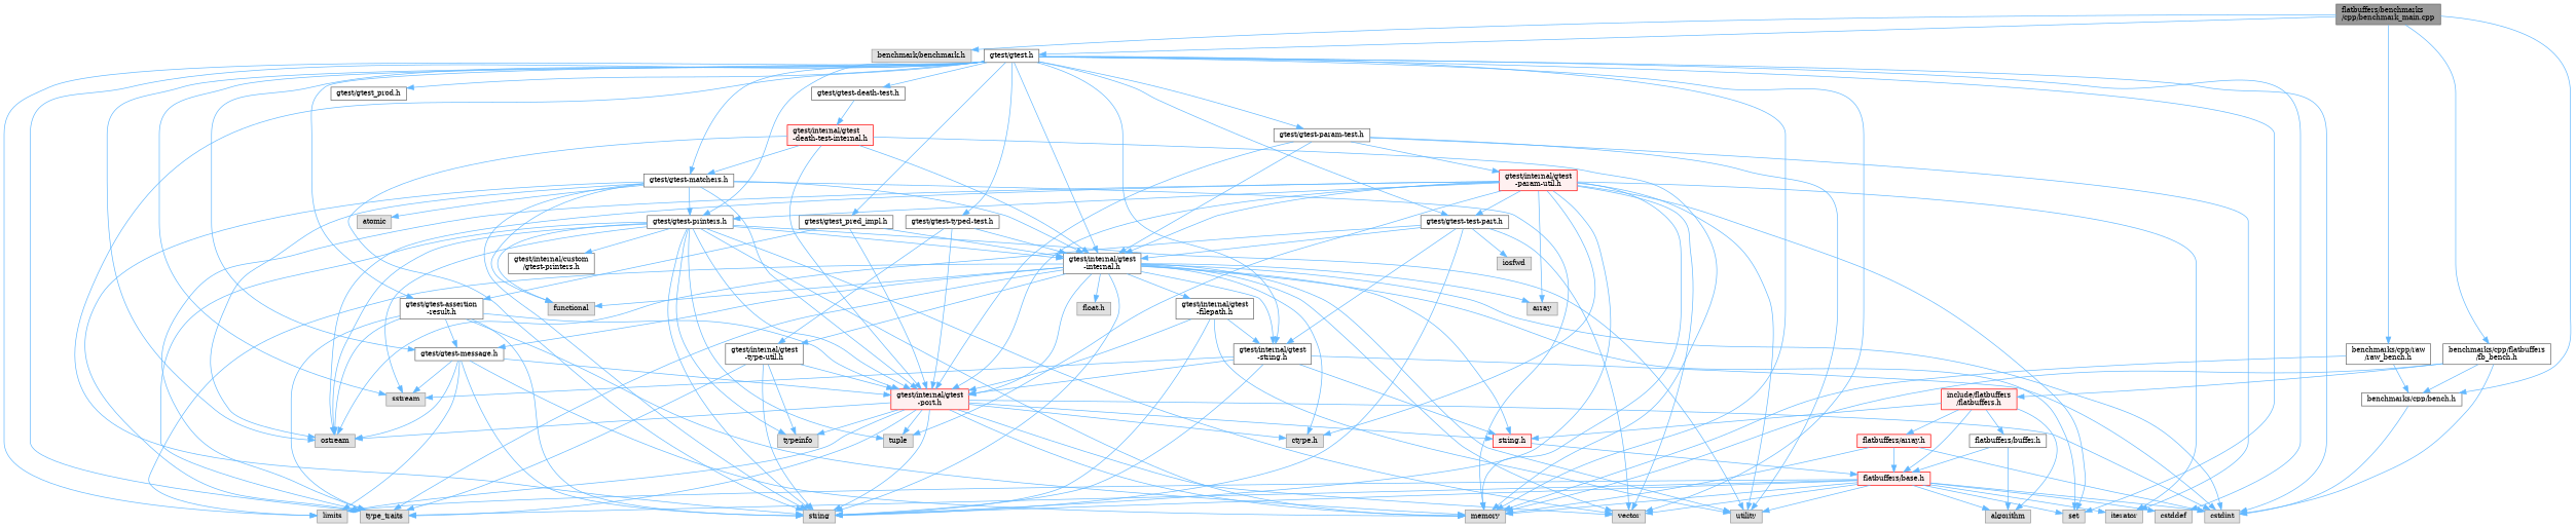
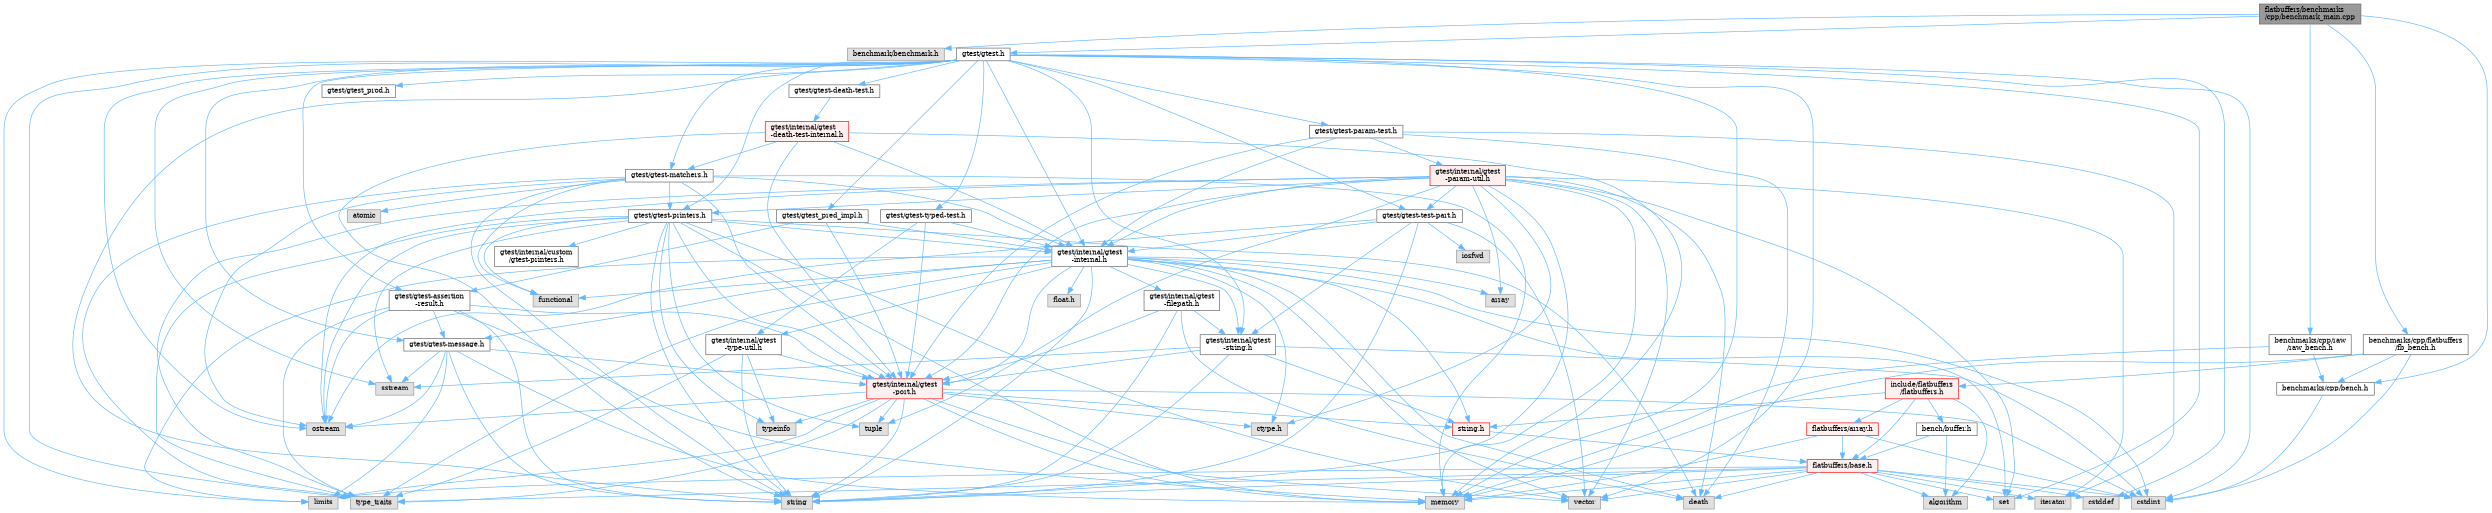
  digraph {
    fontname="DejaVu Serif"
    node [color=grey60 fillcolor="#E0E0E0" fontname="DejaVu Serif" fontsize=10 shape=box style=filled]
    edge [color=steelblue1 fontname="DejaVu Serif" fontsize=10 labelfontname=Helvetica labelfontsize=10 style=solid]
    n1 [color=gray40 fillcolor=grey60 fontcolor=black height=0.2 label="flatbuffers/benchmarks\l/cpp/benchmark_main.cpp" width=0.4]
    n2 [height=0.2 label="benchmark/benchmark.h" width=0.4]
    n3 [color=grey40 fillcolor=white height=0.2 label="gtest/gtest.h" width=0.4]
    n4 [color=grey40 fillcolor=white height=0.2 label="benchmarks/cpp/bench.h" width=0.4]
    n5 [color=grey40 fillcolor=white height=0.2 label="benchmarks/cpp/flatbuffers\l/fb_bench.h" width=0.4]
    n6 [color=grey40 fillcolor=white height=0.2 label="benchmarks/cpp/raw\l/raw_bench.h" width=0.4]
    n7 [height=0.2 label=cstddef width=0.4]
    n8 [height=0.2 label=cstdint width=0.4]
    n9 [height=0.2 label=limits width=0.4]
    n10 [height=0.2 label=memory width=0.4]
    n11 [height=0.2 label=ostream width=0.4]
    n12 [height=0.2 label=set width=0.4]
    n13 [height=0.2 label=sstream width=0.4]
    n14 [height=0.2 label=string width=0.4]
    n15 [height=0.2 label=type_traits width=0.4]
    n16 [height=0.2 label=vector width=0.4]
    n17 [color=grey40 fillcolor=white height=0.2 label="gtest/gtest-assertion\l-result.h" width=0.4]
    n18 [color=grey40 fillcolor=white height=0.2 label="gtest/gtest-message.h" width=0.4]
    n19 [color=grey40 fillcolor=white height=0.2 label="gtest/gtest-death-test.h" width=0.4]
    n20 [color=grey40 fillcolor=white height=0.2 label="gtest/gtest-matchers.h" width=0.4]
    n21 [color=grey40 fillcolor=white height=0.2 label="gtest/gtest-printers.h" width=0.4]
    n22 [color=grey40 fillcolor=white height=0.2 label="gtest/internal/gtest\l-internal.h" width=0.4]
    n23 [color=grey40 fillcolor=white height=0.2 label="gtest/internal/gtest\l-string.h" width=0.4]
    n24 [color=grey40 fillcolor=white height=0.2 label="gtest/gtest-param-test.h" width=0.4]
    n25 [color=grey40 fillcolor=white height=0.2 label="gtest/gtest-test-part.h" width=0.4]
    n26 [color=grey40 fillcolor=white height=0.2 label="gtest/gtest-typed-test.h" width=0.4]
    n27 [color=grey40 fillcolor=white height=0.2 label="gtest/gtest_pred_impl.h" width=0.4]
    n28 [color=grey40 fillcolor=white height=0.2 label="gtest/gtest_prod.h" width=0.4]
    n29 [color=red fillcolor="#FFF0F0" height=0.2 label="include/flatbuffers\l/flatbuffers.h" width=0.4]
    n30 [color=red fillcolor="#FFF0F0" height=0.2 label="gtest/internal/gtest\l-port.h" width=0.4]
    n31 [color=red fillcolor="#FFF0F0" height=0.2 label="gtest/internal/gtest\l-death-test-internal.h" width=0.4]
    n32 [height=0.2 label=atomic width=0.4]
    n33 [height=0.2 label=functional width=0.4]
    n34 [height=0.2 label=tuple width=0.4]
    n35 [height=0.2 label=typeinfo width=0.4]
-   n36 [height=0.2 label=utility width=0.4]
+   n36 [height=0.2 label=death width=0.4]
    n37 [color=grey40 fillcolor=white height=0.2 label="gtest/internal/custom\l/gtest-printers.h" width=0.4]
    n38 [height=0.2 label="ctype.h" width=0.4]
    n39 [color=red fillcolor="#FFF0F0" height=0.2 label="string.h" width=0.4]
    n40 [height=0.2 label="float.h" width=0.4]
    n41 [height=0.2 label=array width=0.4]
    n42 [color=grey40 fillcolor=white height=0.2 label="gtest/internal/gtest\l-filepath.h" width=0.4]
    n43 [color=grey40 fillcolor=white height=0.2 label="gtest/internal/gtest\l-type-util.h" width=0.4]
    n44 [height=0.2 label=iterator width=0.4]
    n45 [color=red fillcolor="#FFF0F0" height=0.2 label="gtest/internal/gtest\l-param-util.h" width=0.4]
    n46 [height=0.2 label=iosfwd width=0.4]
    n47 [color=red fillcolor="#FFF0F0" height=0.2 label="flatbuffers/base.h" width=0.4]
    n48 [height=0.2 label=algorithm width=0.4]
    n49 [color=red fillcolor="#FFF0F0" height=0.2 label="flatbuffers/array.h" width=0.4]
-   n50 [color=grey40 fillcolor=white height=0.2 label="flatbuffers/buffer.h" width=0.4]
+   n50 [color=grey40 fillcolor=white height=0.2 label="bench/buffer.h" width=0.4]
    n1 -> n2
    n1 -> n3
    n1 -> n4
    n1 -> n5
    n1 -> n6
    n3 -> n7
    n3 -> n8
    n3 -> n9
    n3 -> n10
    n3 -> n11
    n3 -> n12
    n3 -> n13
    n3 -> n14
    n3 -> n15
    n3 -> n16
    n3 -> n17
    n3 -> n18
    n3 -> n19
    n3 -> n20
    n3 -> n21
    n3 -> n22
    n3 -> n23
    n3 -> n24
    n3 -> n25
    n3 -> n26
    n3 -> n27
    n3 -> n28
    n4 -> n8
    n5 -> n4
    n5 -> n8
    n5 -> n10
    n5 -> n29
    n6 -> n4
    n6 -> n10
    n17 -> n10
    n17 -> n11
    n17 -> n14
    n17 -> n15
    n17 -> n18
    n17 -> n30
    n18 -> n9
    n18 -> n10
    n18 -> n11
    n18 -> n13
    n18 -> n14
    n18 -> n30
    n19 -> n31
    n20 -> n10
    n20 -> n11
    n20 -> n14
    n20 -> n15
    n20 -> n21
    n20 -> n22
    n20 -> n30
    n20 -> n32
    n20 -> n33
    n21 -> n10
    n21 -> n11
    n21 -> n13
    n21 -> n14
    n21 -> n15
    n21 -> n16
    n21 -> n22
    n21 -> n30
    n21 -> n33
    n21 -> n34
    n21 -> n35
    n21 -> n36
    n21 -> n37
    n22 -> n8
    n22 -> n9
    n22 -> n12
    n22 -> n14
    n22 -> n15
    n22 -> n16
    n22 -> n18
    n22 -> n23
    n22 -> n30
    n22 -> n33
    n22 -> n36
    n22 -> n38
    n22 -> n39
    n22 -> n40
    n22 -> n41
    n22 -> n42
    n22 -> n43
    n23 -> n8
    n23 -> n13
    n23 -> n14
    n23 -> n30
    n23 -> n39
    n24 -> n22
    n24 -> n30
    n24 -> n36
    n24 -> n44
    n24 -> n45
    n25 -> n11
    n25 -> n14
    n25 -> n16
    n25 -> n22
    n25 -> n23
    n25 -> n46
    n26 -> n22
    n26 -> n30
    n26 -> n43
    n27 -> n17
    n27 -> n22
    n27 -> n30
    n29 -> n39
    n29 -> n47
    n29 -> n48
    n29 -> n49
    n29 -> n50
    n30 -> n8
    n30 -> n9
    n30 -> n10
    n30 -> n11
    n30 -> n14
    n30 -> n15
    n30 -> n16
    n30 -> n34
    n30 -> n35
    n30 -> n38
    n30 -> n39
    n31 -> n10
    n31 -> n14
    n31 -> n20
    n31 -> n22
    n31 -> n30
    n39 -> n47
    n42 -> n14
    n42 -> n23
    n42 -> n30
    n42 -> n36
    n43 -> n14
    n43 -> n15
    n43 -> n30
    n43 -> n35
    n45 -> n10
    n45 -> n11
    n45 -> n12
    n45 -> n14
    n45 -> n15
    n45 -> n16
    n45 -> n21
    n45 -> n22
    n45 -> n25
    n45 -> n30
    n45 -> n34
    n45 -> n36
    n45 -> n38
    n45 -> n41
    n45 -> n44
    n47 -> n7
    n47 -> n8
    n47 -> n9
    n47 -> n10
    n47 -> n12
    n47 -> n14
    n47 -> n15
    n47 -> n16
    n47 -> n36
    n47 -> n44
    n47 -> n48
    n49 -> n8
    n49 -> n10
    n49 -> n47
    n50 -> n47
    n50 -> n48
  }
